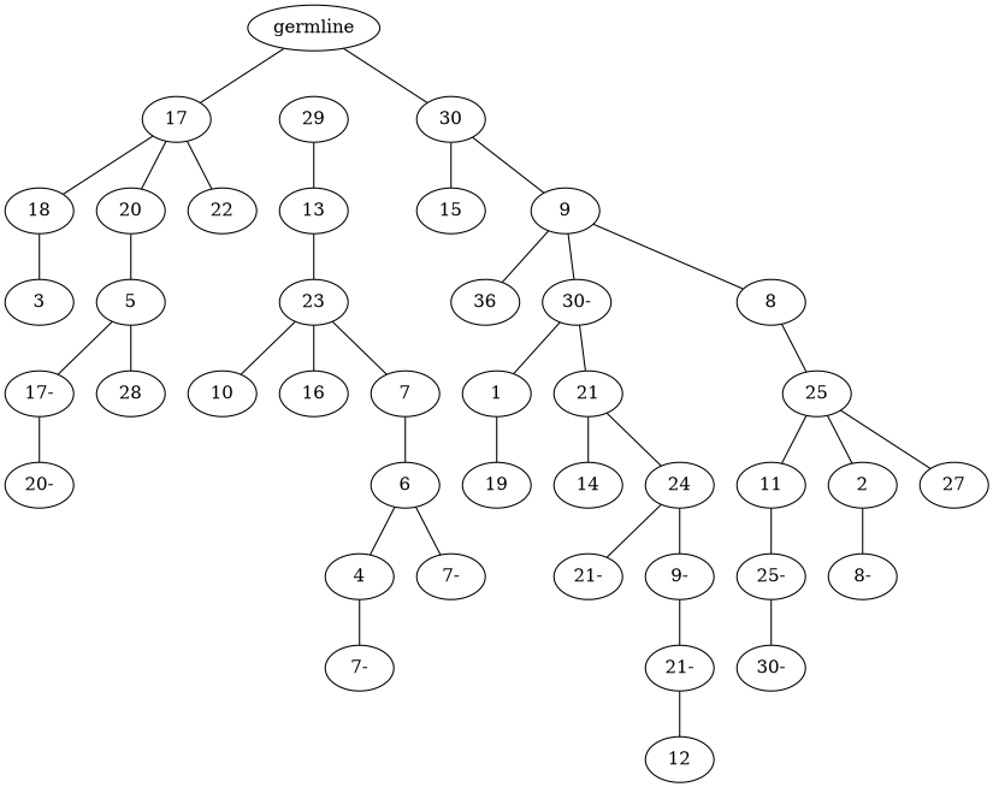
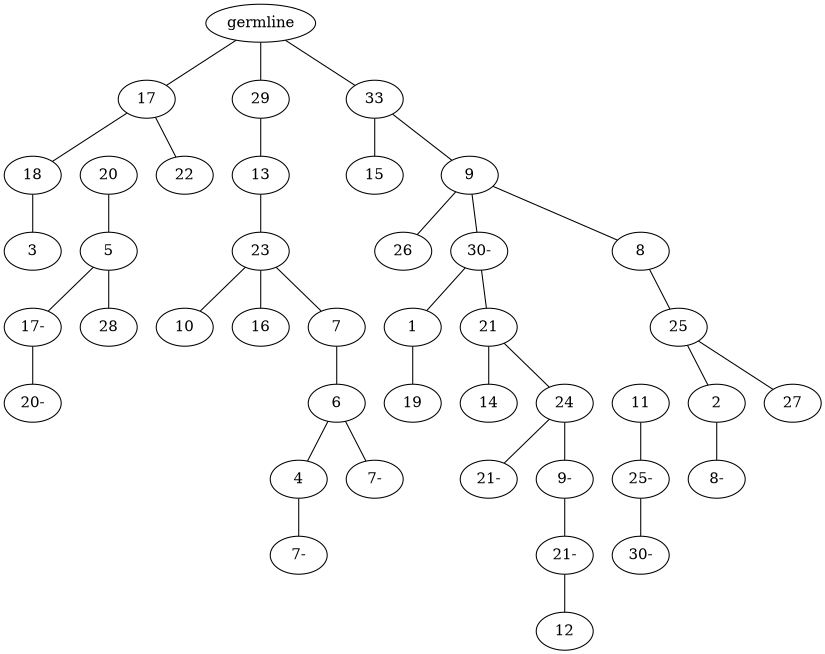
  graph {
    n1 [label=germline]
    n2 [label=17]
    n3 [label=29]
-   n4 [label=30]
+   n4 [label=33]
    n5 [label=18]
    n6 [label=20]
    n7 [label=22]
    n8 [label=23]
    n9 [label=10]
    n10 [label=16]
    n11 [label=7]
    n12 [label=13]
    n13 [label=15]
    n14 [label=9]
    n15 [label=3]
    n16 [label=5]
    n17 [label="17-"]
    n18 [label=28]
    n19 [label="20-"]
    n20 [label=6]
    n21 [label=4]
    n22 [label="7-"]
    n23 [label="7-"]
-   n24 [label=36]
+   n24 [label=26]
    n25 [label="30-"]
    n26 [label=8]
    n27 [label=1]
    n28 [label=21]
    n29 [label=25]
    n30 [label=19]
    n31 [label=14]
    n32 [label=24]
    n33 [label="21-"]
    n34 [label="9-"]
    n35 [label="21-"]
    n36 [label=12]
    n37 [label=11]
    n38 [label=2]
    n39 [label=27]
    n40 [label="25-"]
    n41 [label="8-"]
    n42 [label="30-"]
    n1 -- n2
+   n1 -- n3
    n1 -- n4
    n2 -- n5
-   n2 -- n6
    n2 -- n7
    n3 -- n12
    n4 -- n13
    n4 -- n14
    n5 -- n15
    n6 -- n16
    n8 -- n9
    n8 -- n10
    n8 -- n11
    n11 -- n20
    n12 -- n8
    n14 -- n24
    n14 -- n25
    n14 -- n26
    n16 -- n17
    n16 -- n18
    n17 -- n19
    n20 -- n21
    n20 -- n22
    n21 -- n23
    n25 -- n27
    n25 -- n28
    n26 -- n29
    n27 -- n30
    n28 -- n31
    n28 -- n32
-   n29 -- n37
    n29 -- n38
    n29 -- n39
    n32 -- n33
    n32 -- n34
    n34 -- n35
    n35 -- n36
    n37 -- n40
    n38 -- n41
    n40 -- n42
  }
